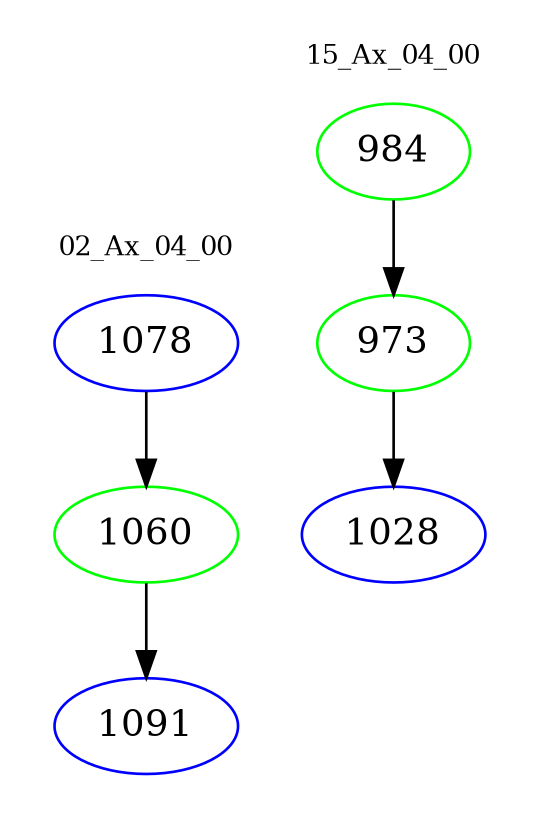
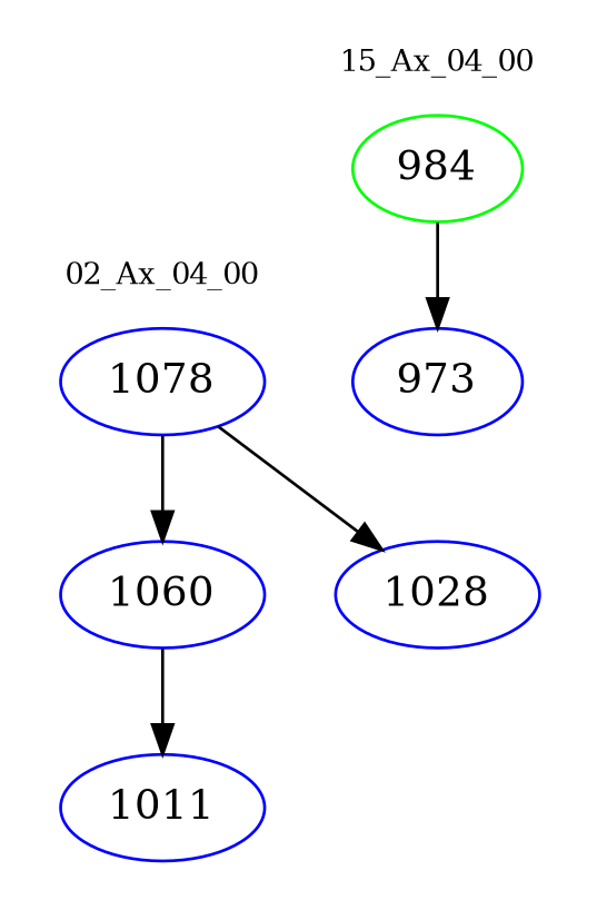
  digraph {
    node [color=blue]
    edge [color=black]
    n1 [label=1078]
-   n2 [color=green label=1060]
-   n3 [label=1091]
+   n2 [label=1060]
+   n3 [label=1011]
    n4 [color=green label=984]
-   n5 [color=green label=973]
+   n5 [label=973]
    n6 [label=1028]
    subgraph cluster_1 {
      color=white
      fontsize=10
      label="02_Ax_04_00"
      n1
      n2
      n3
    }
    subgraph cluster_2 {
      color=white
      fontsize=10
      label="15_Ax_04_00"
      n4
      n5
      n6
    }
    n1 -> n2
    n2 -> n3
    n4 -> n5
-   n5 -> n6
+   n1 -> n6
  }
